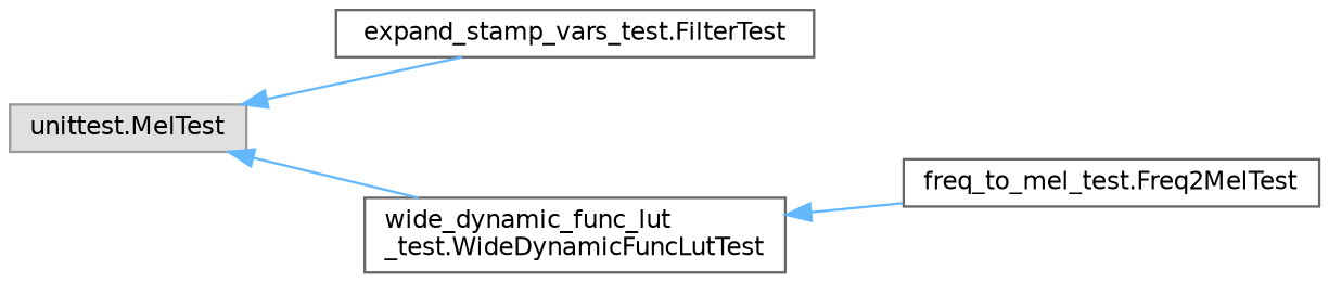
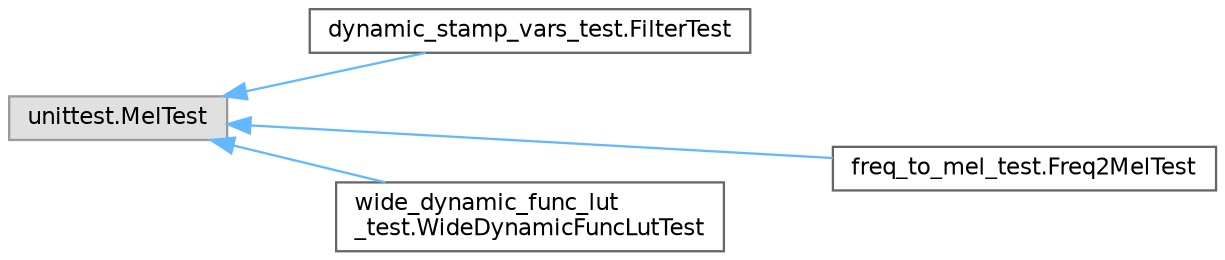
  digraph {
    rankdir=LR
    node [color=grey40 fillcolor=white fontname=Helvetica fontsize=10 shape=box style=filled]
    edge [color=steelblue1 dir=back fontname=Helvetica fontsize=10 labelfontname=Helvetica labelfontsize=10 style=solid]
    n1 [color=grey60 fillcolor="#E0E0E0" height=0.2 label="unittest.MelTest" width=0.4]
-   n2 [height=0.2 label="expand_stamp_vars_test.FilterTest" width=0.4]
+   n2 [height=0.2 label="dynamic_stamp_vars_test.FilterTest" width=0.4]
    n3 [height=0.2 label="freq_to_mel_test.Freq2MelTest" width=0.4]
    n4 [height=0.2 label="wide_dynamic_func_lut\l_test.WideDynamicFuncLutTest" width=0.4]
    n1 -> n2
-   n4 -> n3
+   n1 -> n3
    n1 -> n4
  }
